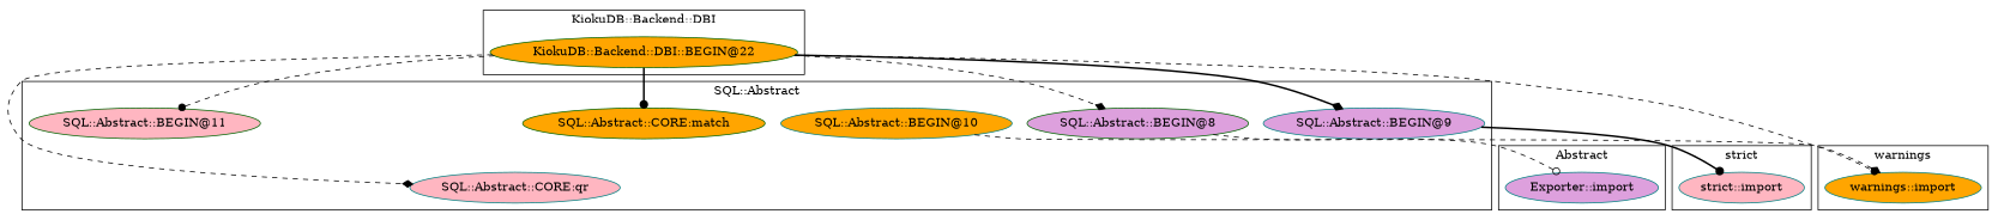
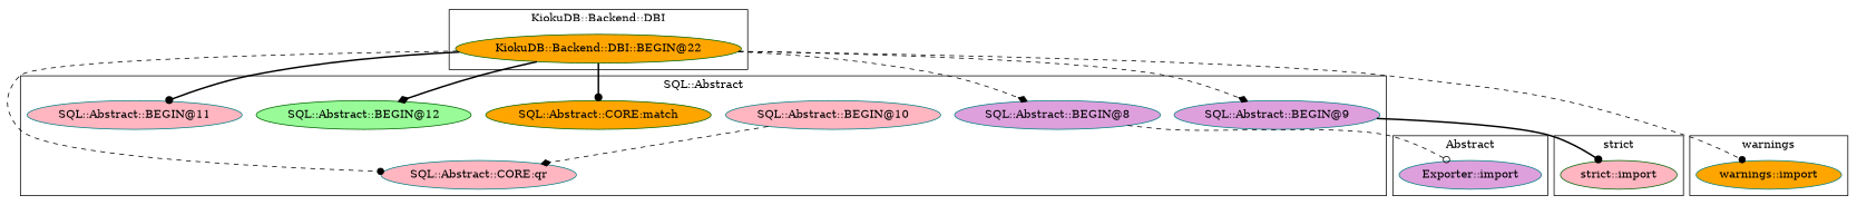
  digraph {
    node [color=darkgreen fillcolor=lightpink style=filled]
    edge [arrowhead=diamond style=dashed]
    "warnings::import" [color=teal fillcolor=orange]
    "KiokuDB::Backend::DBI::BEGIN@22" [fillcolor=orange]
    "Exporter::import" [color=teal fillcolor=plum]
-   "SQL::Abstract::BEGIN@10" [color=teal fillcolor=orange]
-   "SQL::Abstract::BEGIN@11"
+   "SQL::Abstract::BEGIN@10" [color=teal]
+   "SQL::Abstract::BEGIN@11" [color=teal]
    "SQL::Abstract::CORE:match" [fillcolor=orange]
-   "SQL::Abstract::BEGIN@8" [fillcolor=plum]
+   "SQL::Abstract::BEGIN@8" [color=teal fillcolor=plum]
+   "SQL::Abstract::BEGIN@12" [fillcolor=palegreen]
    "SQL::Abstract::CORE:qr" [color=teal]
    "SQL::Abstract::BEGIN@9" [color=teal fillcolor=plum]
-   "strict::import" [color=teal]
+   "strict::import"
    subgraph cluster_1 {
      label=warnings
      "warnings::import"
    }
    subgraph cluster_2 {
      label="KiokuDB::Backend::DBI"
      "KiokuDB::Backend::DBI::BEGIN@22"
    }
    subgraph cluster_3 {
      label=Abstract
      "Exporter::import"
    }
    subgraph cluster_4 {
      label="SQL::Abstract"
      "SQL::Abstract::BEGIN@10"
      "SQL::Abstract::BEGIN@11"
      "SQL::Abstract::CORE:match"
      "SQL::Abstract::BEGIN@8"
+     "SQL::Abstract::BEGIN@12"
      "SQL::Abstract::CORE:qr"
      "SQL::Abstract::BEGIN@9"
    }
    subgraph cluster_5 {
      label="strict"
      "strict::import"
    }
    "KiokuDB::Backend::DBI::BEGIN@22" -> "warnings::import" [arrowhead=dot]
-   "KiokuDB::Backend::DBI::BEGIN@22" -> "SQL::Abstract::BEGIN@11" [arrowhead=dot]
+   "KiokuDB::Backend::DBI::BEGIN@22" -> "SQL::Abstract::BEGIN@11" [arrowhead=dot style=bold]
    "KiokuDB::Backend::DBI::BEGIN@22" -> "SQL::Abstract::CORE:match" [arrowhead=dot style=bold]
    "KiokuDB::Backend::DBI::BEGIN@22" -> "SQL::Abstract::BEGIN@8"
-   "KiokuDB::Backend::DBI::BEGIN@22" -> "SQL::Abstract::CORE:qr"
-   "KiokuDB::Backend::DBI::BEGIN@22" -> "SQL::Abstract::BEGIN@9" [style=bold]
-   "SQL::Abstract::BEGIN@10" -> "warnings::import"
+   "KiokuDB::Backend::DBI::BEGIN@22" -> "SQL::Abstract::BEGIN@12" [style=bold]
+   "KiokuDB::Backend::DBI::BEGIN@22" -> "SQL::Abstract::CORE:qr" [arrowhead=dot]
+   "KiokuDB::Backend::DBI::BEGIN@22" -> "SQL::Abstract::BEGIN@9"
+   "SQL::Abstract::BEGIN@10" -> "SQL::Abstract::CORE:qr"
    "SQL::Abstract::BEGIN@8" -> "Exporter::import" [arrowhead=odot]
    "SQL::Abstract::BEGIN@9" -> "strict::import" [arrowhead=dot style=bold]
  }
